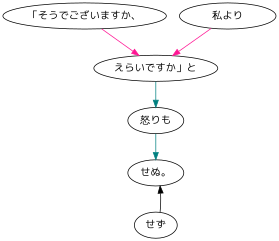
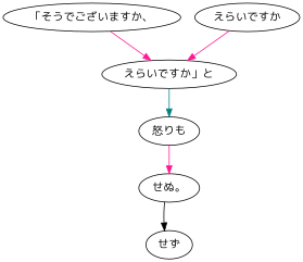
  digraph {
    fontname="Liberation Mono"
    node [fontname="Liberation Mono"]
    edge [color=deeppink fontname="Liberation Mono"]
    n1 [label="「そうでございますか、"]
    n2 [label="えらいですか」と"]
    n3 [label="怒りも"]
-   n4 [label="私より"]
+   n4 [label="えらいですか"]
    n5 [label="せず"]
    n6 [label="せぬ。"]
    n1 -> n2
    n2 -> n3 [color=teal]
-   n3 -> n6 [color=teal]
+   n3 -> n6
    n4 -> n2
-   n5 -> n6 [color=black]
+   n6 -> n5 [color=black]
  }
